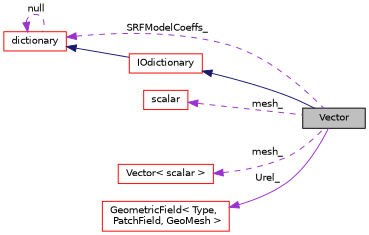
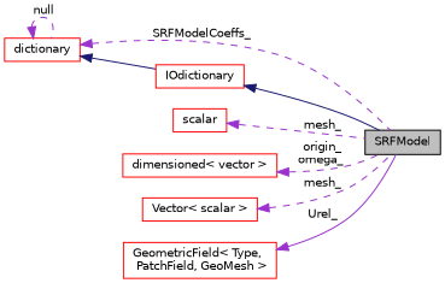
  digraph {
    rankdir=LR
    node [color=red fontname=Helvetica fontsize=10 shape=record]
    edge [color=darkorchid3 dir=back fontname=Helvetica fontsize=10 labelfontname=Helvetica labelfontsize=10 style=dashed]
-   n1 [color=black fillcolor=grey75 fontcolor=black height=0.2 label=Vector style=filled width=0.4]
+   n1 [color=black fillcolor=grey75 fontcolor=black height=0.2 label=SRFModel style=filled width=0.4]
    n2 [height=0.2 label=IOdictionary width=0.4]
    n3 [height=0.2 label=dictionary width=0.4]
    n4 [height=0.2 label=scalar width=0.4]
+   n5 [height=0.2 label="dimensioned\< vector \>" width=0.4]
    n6 [height=0.2 label="Vector\< scalar \>" width=0.4]
    n7 [height=0.2 label="GeometricField\< Type,\l PatchField, GeoMesh \>" width=0.4]
    n2 -> n1 [color=midnightblue style=solid]
    n3 -> n1 [label=" SRFModelCoeffs_"]
    n3 -> n2 [color=midnightblue style=solid]
    n3 -> n3 [label=" null"]
    n4 -> n1 [label=" mesh_"]
+   n5 -> n1 [label=" origin_\nomega_"]
    n6 -> n1 [label=" mesh_"]
    n7 -> n1 [label=" Urel_" style=solid]
  }
